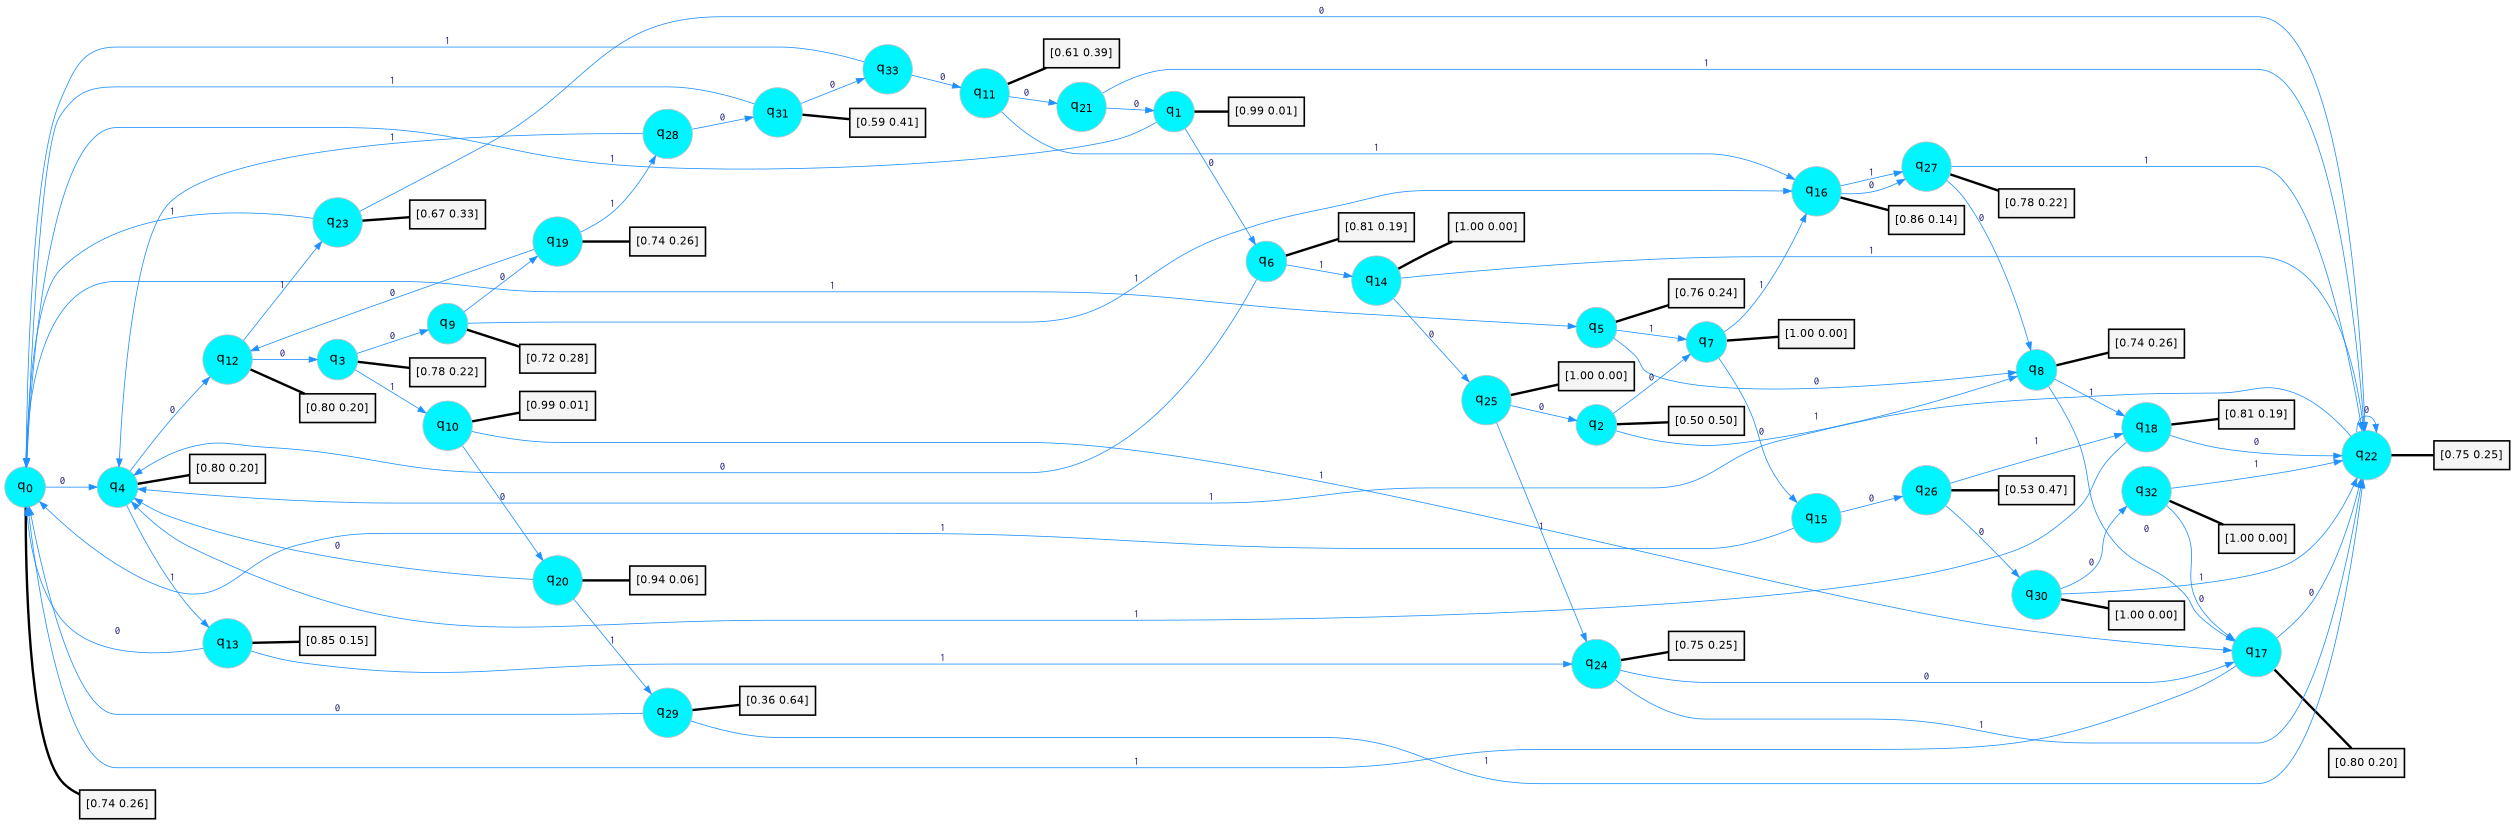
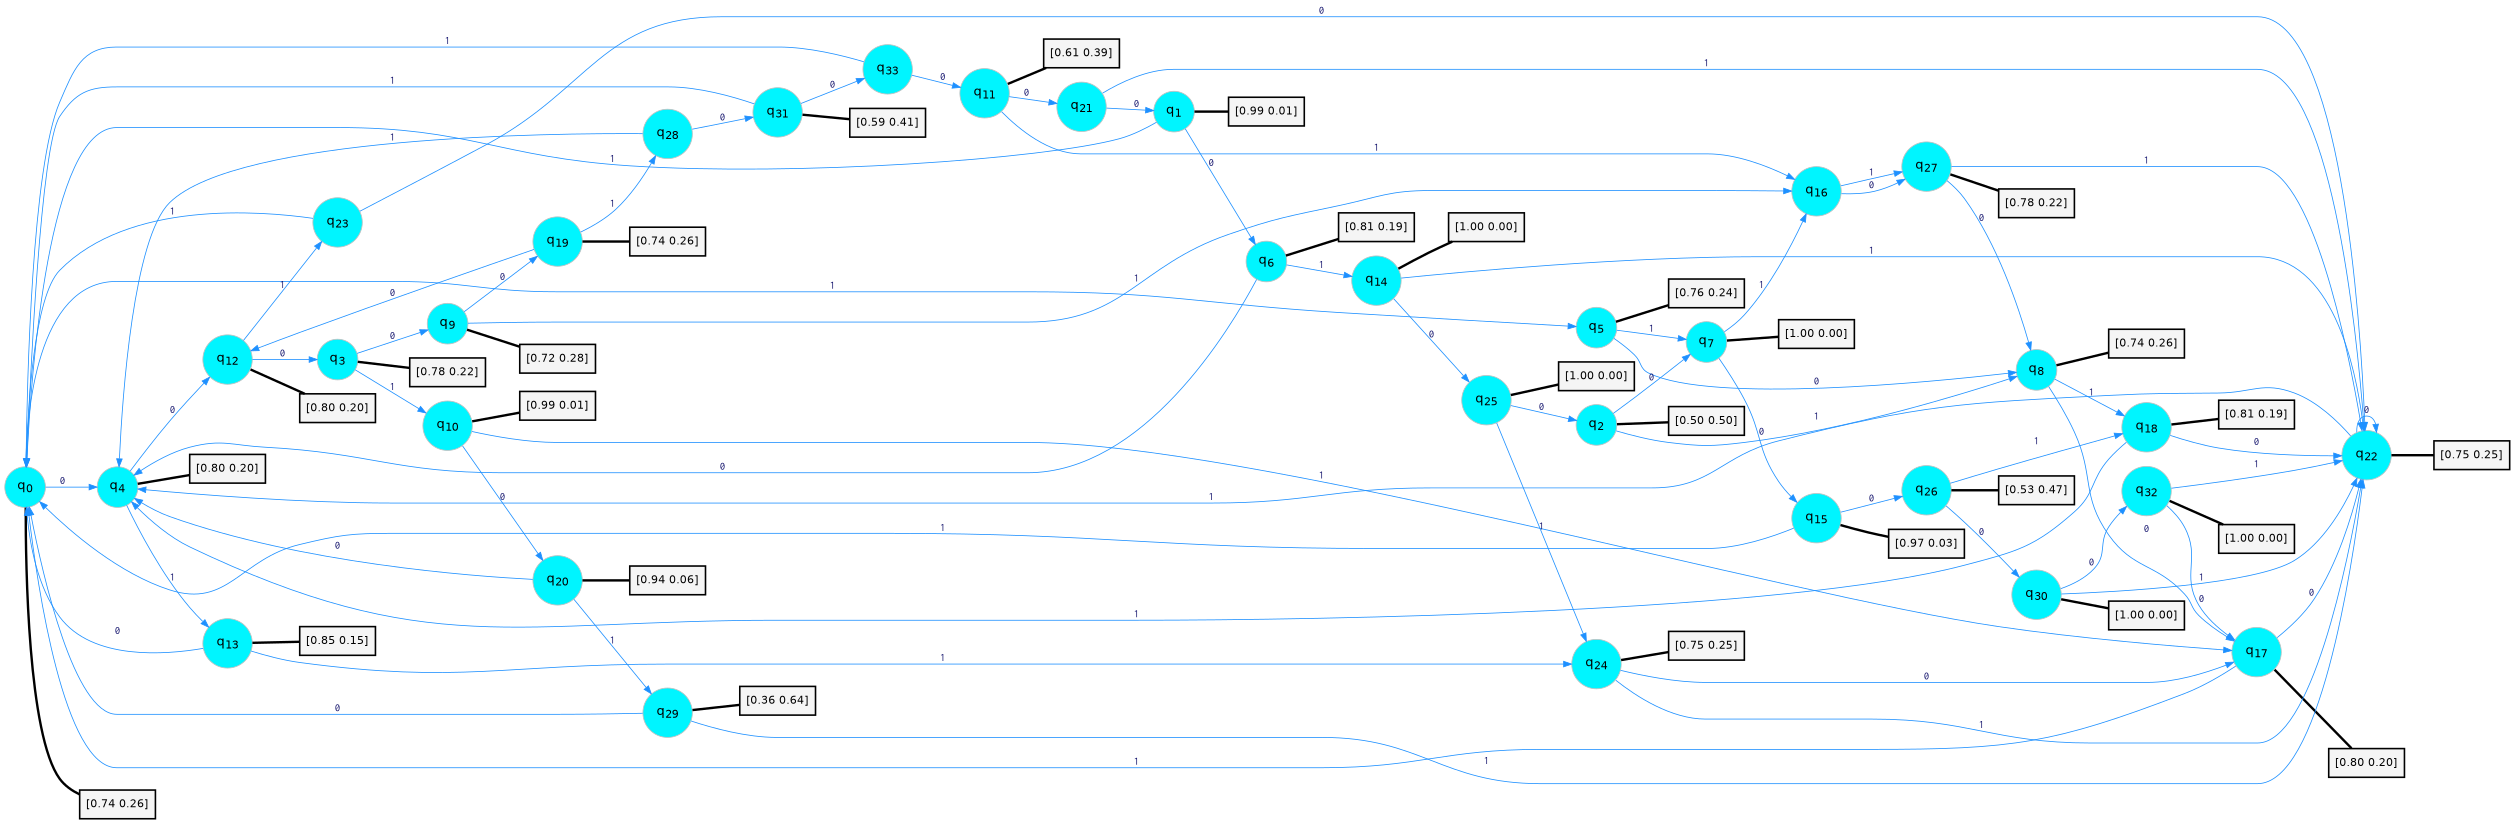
  digraph {
    rankdir=LR
    node [color=gray fillcolor=turquoise1 fontcolor=black fontname=Helvetica fontsize=16 fontweight=bold shape=circle style=filled]
    edge [arrowsize=1 color=dodgerblue1 fontcolor=midnightblue fontname=courier fontweight=bold penwidth=1 style=solid weight=20]
    n1 [label=<q<SUB>0</SUB>>]
    n2 [label=<q<SUB>4</SUB>>]
    n3 [label=<q<SUB>5</SUB>>]
    n4 [color=black fillcolor=whitesmoke fontsize=14 label="[0.74 0.26]" penwidth=2 shape=box]
    n5 [label=<q<SUB>12</SUB>>]
    n6 [label=<q<SUB>13</SUB>>]
    n7 [color=black fillcolor=whitesmoke fontsize=14 label="[0.80 0.20]" penwidth=2 shape=box]
    n8 [label=<q<SUB>7</SUB>>]
    n9 [label=<q<SUB>8</SUB>>]
    n10 [color=black fillcolor=whitesmoke fontsize=14 label="[0.76 0.24]" penwidth=2 shape=box]
    n11 [label=<q<SUB>1</SUB>>]
    n12 [label=<q<SUB>6</SUB>>]
    n13 [color=black fillcolor=whitesmoke fontsize=14 label="[0.99 0.01]" penwidth=2 shape=box]
    n14 [label=<q<SUB>14</SUB>>]
    n15 [color=black fillcolor=whitesmoke fontsize=14 label="[0.81 0.19]" penwidth=2 shape=box]
    n16 [label=<q<SUB>2</SUB>>]
    n17 [color=black fillcolor=whitesmoke fontsize=14 label="[0.50 0.50]" penwidth=2 shape=box]
    n18 [label=<q<SUB>15</SUB>>]
    n19 [label=<q<SUB>16</SUB>>]
    n20 [color=black fillcolor=whitesmoke fontsize=14 label="[1.00 0.00]" penwidth=2 shape=box]
    n21 [label=<q<SUB>17</SUB>>]
    n22 [label=<q<SUB>18</SUB>>]
    n23 [color=black fillcolor=whitesmoke fontsize=14 label="[0.74 0.26]" penwidth=2 shape=box]
    n24 [label=<q<SUB>3</SUB>>]
    n25 [label=<q<SUB>9</SUB>>]
    n26 [label=<q<SUB>10</SUB>>]
    n27 [color=black fillcolor=whitesmoke fontsize=14 label="[0.78 0.22]" penwidth=2 shape=box]
    n28 [label=<q<SUB>19</SUB>>]
    n29 [color=black fillcolor=whitesmoke fontsize=14 label="[0.72 0.28]" penwidth=2 shape=box]
    n30 [label=<q<SUB>20</SUB>>]
    n31 [color=black fillcolor=whitesmoke fontsize=14 label="[0.99 0.01]" penwidth=2 shape=box]
    n32 [label=<q<SUB>23</SUB>>]
    n33 [color=black fillcolor=whitesmoke fontsize=14 label="[0.80 0.20]" penwidth=2 shape=box]
    n34 [label=<q<SUB>24</SUB>>]
    n35 [color=black fillcolor=whitesmoke fontsize=14 label="[0.85 0.15]" penwidth=2 shape=box]
    n36 [label=<q<SUB>22</SUB>>]
    n37 [label=<q<SUB>25</SUB>>]
    n38 [color=black fillcolor=whitesmoke fontsize=14 label="[1.00 0.00]" penwidth=2 shape=box]
    n39 [label=<q<SUB>26</SUB>>]
+   n40 [color=black fillcolor=whitesmoke fontsize=14 label="[0.97 0.03]" penwidth=2 shape=box]
    n41 [label=<q<SUB>27</SUB>>]
-   n42 [color=black fillcolor=whitesmoke fontsize=14 label="[0.86 0.14]" penwidth=2 shape=box]
    n43 [color=black fillcolor=whitesmoke fontsize=14 label="[0.80 0.20]" penwidth=2 shape=box]
    n44 [color=black fillcolor=whitesmoke fontsize=14 label="[0.81 0.19]" penwidth=2 shape=box]
    n45 [label=<q<SUB>28</SUB>>]
    n46 [color=black fillcolor=whitesmoke fontsize=14 label="[0.74 0.26]" penwidth=2 shape=box]
    n47 [label=<q<SUB>29</SUB>>]
    n48 [color=black fillcolor=whitesmoke fontsize=14 label="[0.94 0.06]" penwidth=2 shape=box]
    n49 [label=<q<SUB>11</SUB>>]
    n50 [label=<q<SUB>21</SUB>>]
    n51 [color=black fillcolor=whitesmoke fontsize=14 label="[0.61 0.39]" penwidth=2 shape=box]
-   n52 [color=black fillcolor=whitesmoke fontsize=14 label="[0.67 0.33]" penwidth=2 shape=box]
    n53 [color=black fillcolor=whitesmoke fontsize=14 label="[0.75 0.25]" penwidth=2 shape=box]
    n54 [color=black fillcolor=whitesmoke fontsize=14 label="[0.75 0.25]" penwidth=2 shape=box]
    n55 [color=black fillcolor=whitesmoke fontsize=14 label="[1.00 0.00]" penwidth=2 shape=box]
    n56 [label=<q<SUB>30</SUB>>]
    n57 [color=black fillcolor=whitesmoke fontsize=14 label="[0.53 0.47]" penwidth=2 shape=box]
    n58 [color=black fillcolor=whitesmoke fontsize=14 label="[0.78 0.22]" penwidth=2 shape=box]
    n59 [label=<q<SUB>31</SUB>>]
    n60 [color=black fillcolor=whitesmoke fontsize=14 label="[0.36 0.64]" penwidth=2 shape=box]
    n61 [label=<q<SUB>32</SUB>>]
    n62 [color=black fillcolor=whitesmoke fontsize=14 label="[1.00 0.00]" penwidth=2 shape=box]
    n63 [label=<q<SUB>33</SUB>>]
    n64 [color=black fillcolor=whitesmoke fontsize=14 label="[0.59 0.41]" penwidth=2 shape=box]
    n65 [color=black fillcolor=whitesmoke fontsize=14 label="[1.00 0.00]" penwidth=2 shape=box]
    n1 -> n2 [label=0]
    n1 -> n3 [label=1]
    n1 -> n4 [arrowhead=none color=black penwidth=3]
    n2 -> n5 [label=0]
    n2 -> n6 [label=1]
    n2 -> n7 [arrowhead=none color=black penwidth=3]
    n3 -> n8 [label=1]
    n3 -> n9 [label=0]
    n3 -> n10 [arrowhead=none color=black penwidth=3]
    n5 -> n24 [label=0]
    n5 -> n32 [label=1]
    n5 -> n33 [arrowhead=none color=black penwidth=3]
    n6 -> n1 [label=0]
    n6 -> n34 [label=1]
    n6 -> n35 [arrowhead=none color=black penwidth=3]
    n8 -> n18 [label=0]
    n8 -> n19 [label=1]
    n8 -> n20 [arrowhead=none color=black penwidth=3]
    n9 -> n21 [label=0]
    n9 -> n22 [label=1]
    n9 -> n23 [arrowhead=none color=black penwidth=3]
    n11 -> n1 [label=1]
    n11 -> n12 [label=0]
    n11 -> n13 [arrowhead=none color=black penwidth=3]
    n12 -> n2 [label=0]
    n12 -> n14 [label=1]
    n12 -> n15 [arrowhead=none color=black penwidth=3]
    n14 -> n36 [label=1]
    n14 -> n37 [label=0]
    n14 -> n38 [arrowhead=none color=black penwidth=3]
    n16 -> n8 [label=0]
    n16 -> n9 [label=1]
    n16 -> n17 [arrowhead=none color=black penwidth=3]
    n18 -> n1 [label=1]
    n18 -> n39 [label=0]
+   n18 -> n40 [arrowhead=none color=black penwidth=3]
    n19 -> n41 [label=0]
    n19 -> n41 [label=1]
-   n19 -> n42 [arrowhead=none color=black penwidth=3]
    n21 -> n1 [label=1]
    n21 -> n36 [label=0]
    n21 -> n43 [arrowhead=none color=black penwidth=3]
    n22 -> n2 [label=1]
    n22 -> n36 [label=0]
    n22 -> n44 [arrowhead=none color=black penwidth=3]
    n24 -> n25 [label=0]
    n24 -> n26 [label=1]
    n24 -> n27 [arrowhead=none color=black penwidth=3]
    n25 -> n19 [label=1]
    n25 -> n28 [label=0]
    n25 -> n29 [arrowhead=none color=black penwidth=3]
    n26 -> n21 [label=1]
    n26 -> n30 [label=0]
    n26 -> n31 [arrowhead=none color=black penwidth=3]
    n28 -> n5 [label=0]
    n28 -> n45 [label=1]
    n28 -> n46 [arrowhead=none color=black penwidth=3]
    n30 -> n2 [label=0]
    n30 -> n47 [label=1]
    n30 -> n48 [arrowhead=none color=black penwidth=3]
    n32 -> n1 [label=1]
    n32 -> n36 [label=0]
-   n32 -> n52 [arrowhead=none color=black penwidth=3]
    n34 -> n21 [label=0]
    n34 -> n36 [label=1]
    n34 -> n53 [arrowhead=none color=black penwidth=3]
    n36 -> n2 [label=1]
    n36 -> n36 [label=0]
    n36 -> n54 [arrowhead=none color=black penwidth=3]
    n37 -> n16 [label=0]
    n37 -> n34 [label=1]
    n37 -> n55 [arrowhead=none color=black penwidth=3]
    n39 -> n22 [label=1]
    n39 -> n56 [label=0]
    n39 -> n57 [arrowhead=none color=black penwidth=3]
    n41 -> n9 [label=0]
    n41 -> n36 [label=1]
    n41 -> n58 [arrowhead=none color=black penwidth=3]
    n45 -> n2 [label=1]
    n45 -> n59 [label=0]
    n47 -> n1 [label=0]
    n47 -> n36 [label=1]
    n47 -> n60 [arrowhead=none color=black penwidth=3]
    n49 -> n19 [label=1]
    n49 -> n50 [label=0]
    n49 -> n51 [arrowhead=none color=black penwidth=3]
    n50 -> n11 [label=0]
    n50 -> n36 [label=1]
    n56 -> n36 [label=1]
    n56 -> n61 [label=0]
    n56 -> n62 [arrowhead=none color=black penwidth=3]
    n59 -> n1 [label=1]
    n59 -> n63 [label=0]
    n59 -> n64 [arrowhead=none color=black penwidth=3]
    n61 -> n21 [label=0]
    n61 -> n36 [label=1]
    n61 -> n65 [arrowhead=none color=black penwidth=3]
    n63 -> n1 [label=1]
    n63 -> n49 [label=0]
  }
